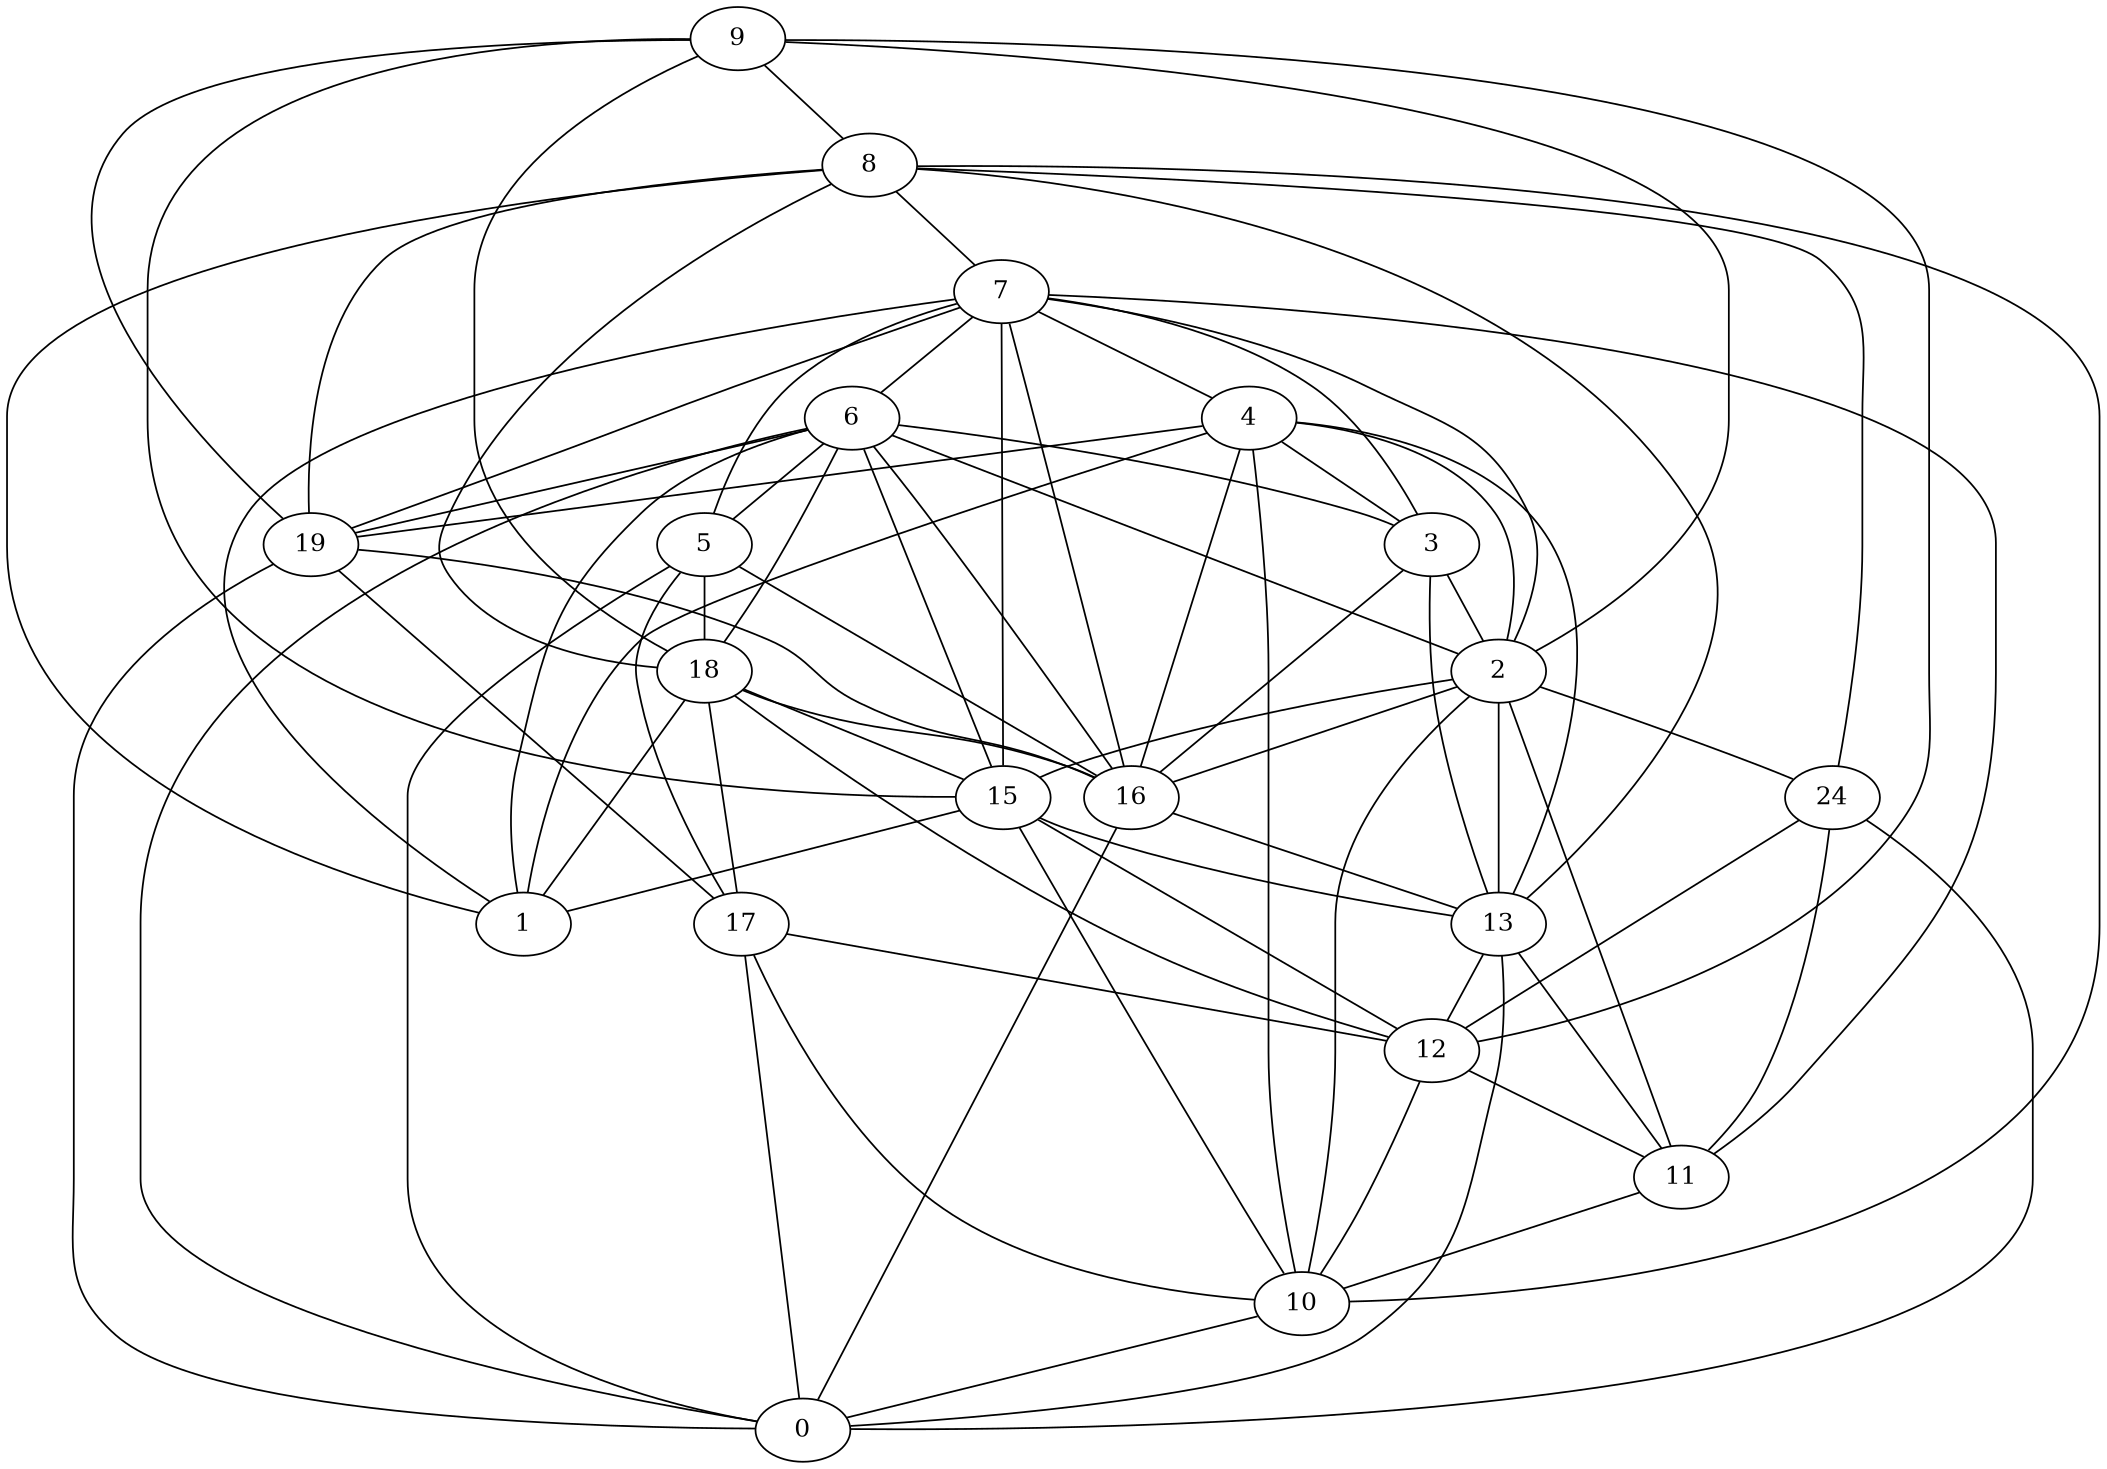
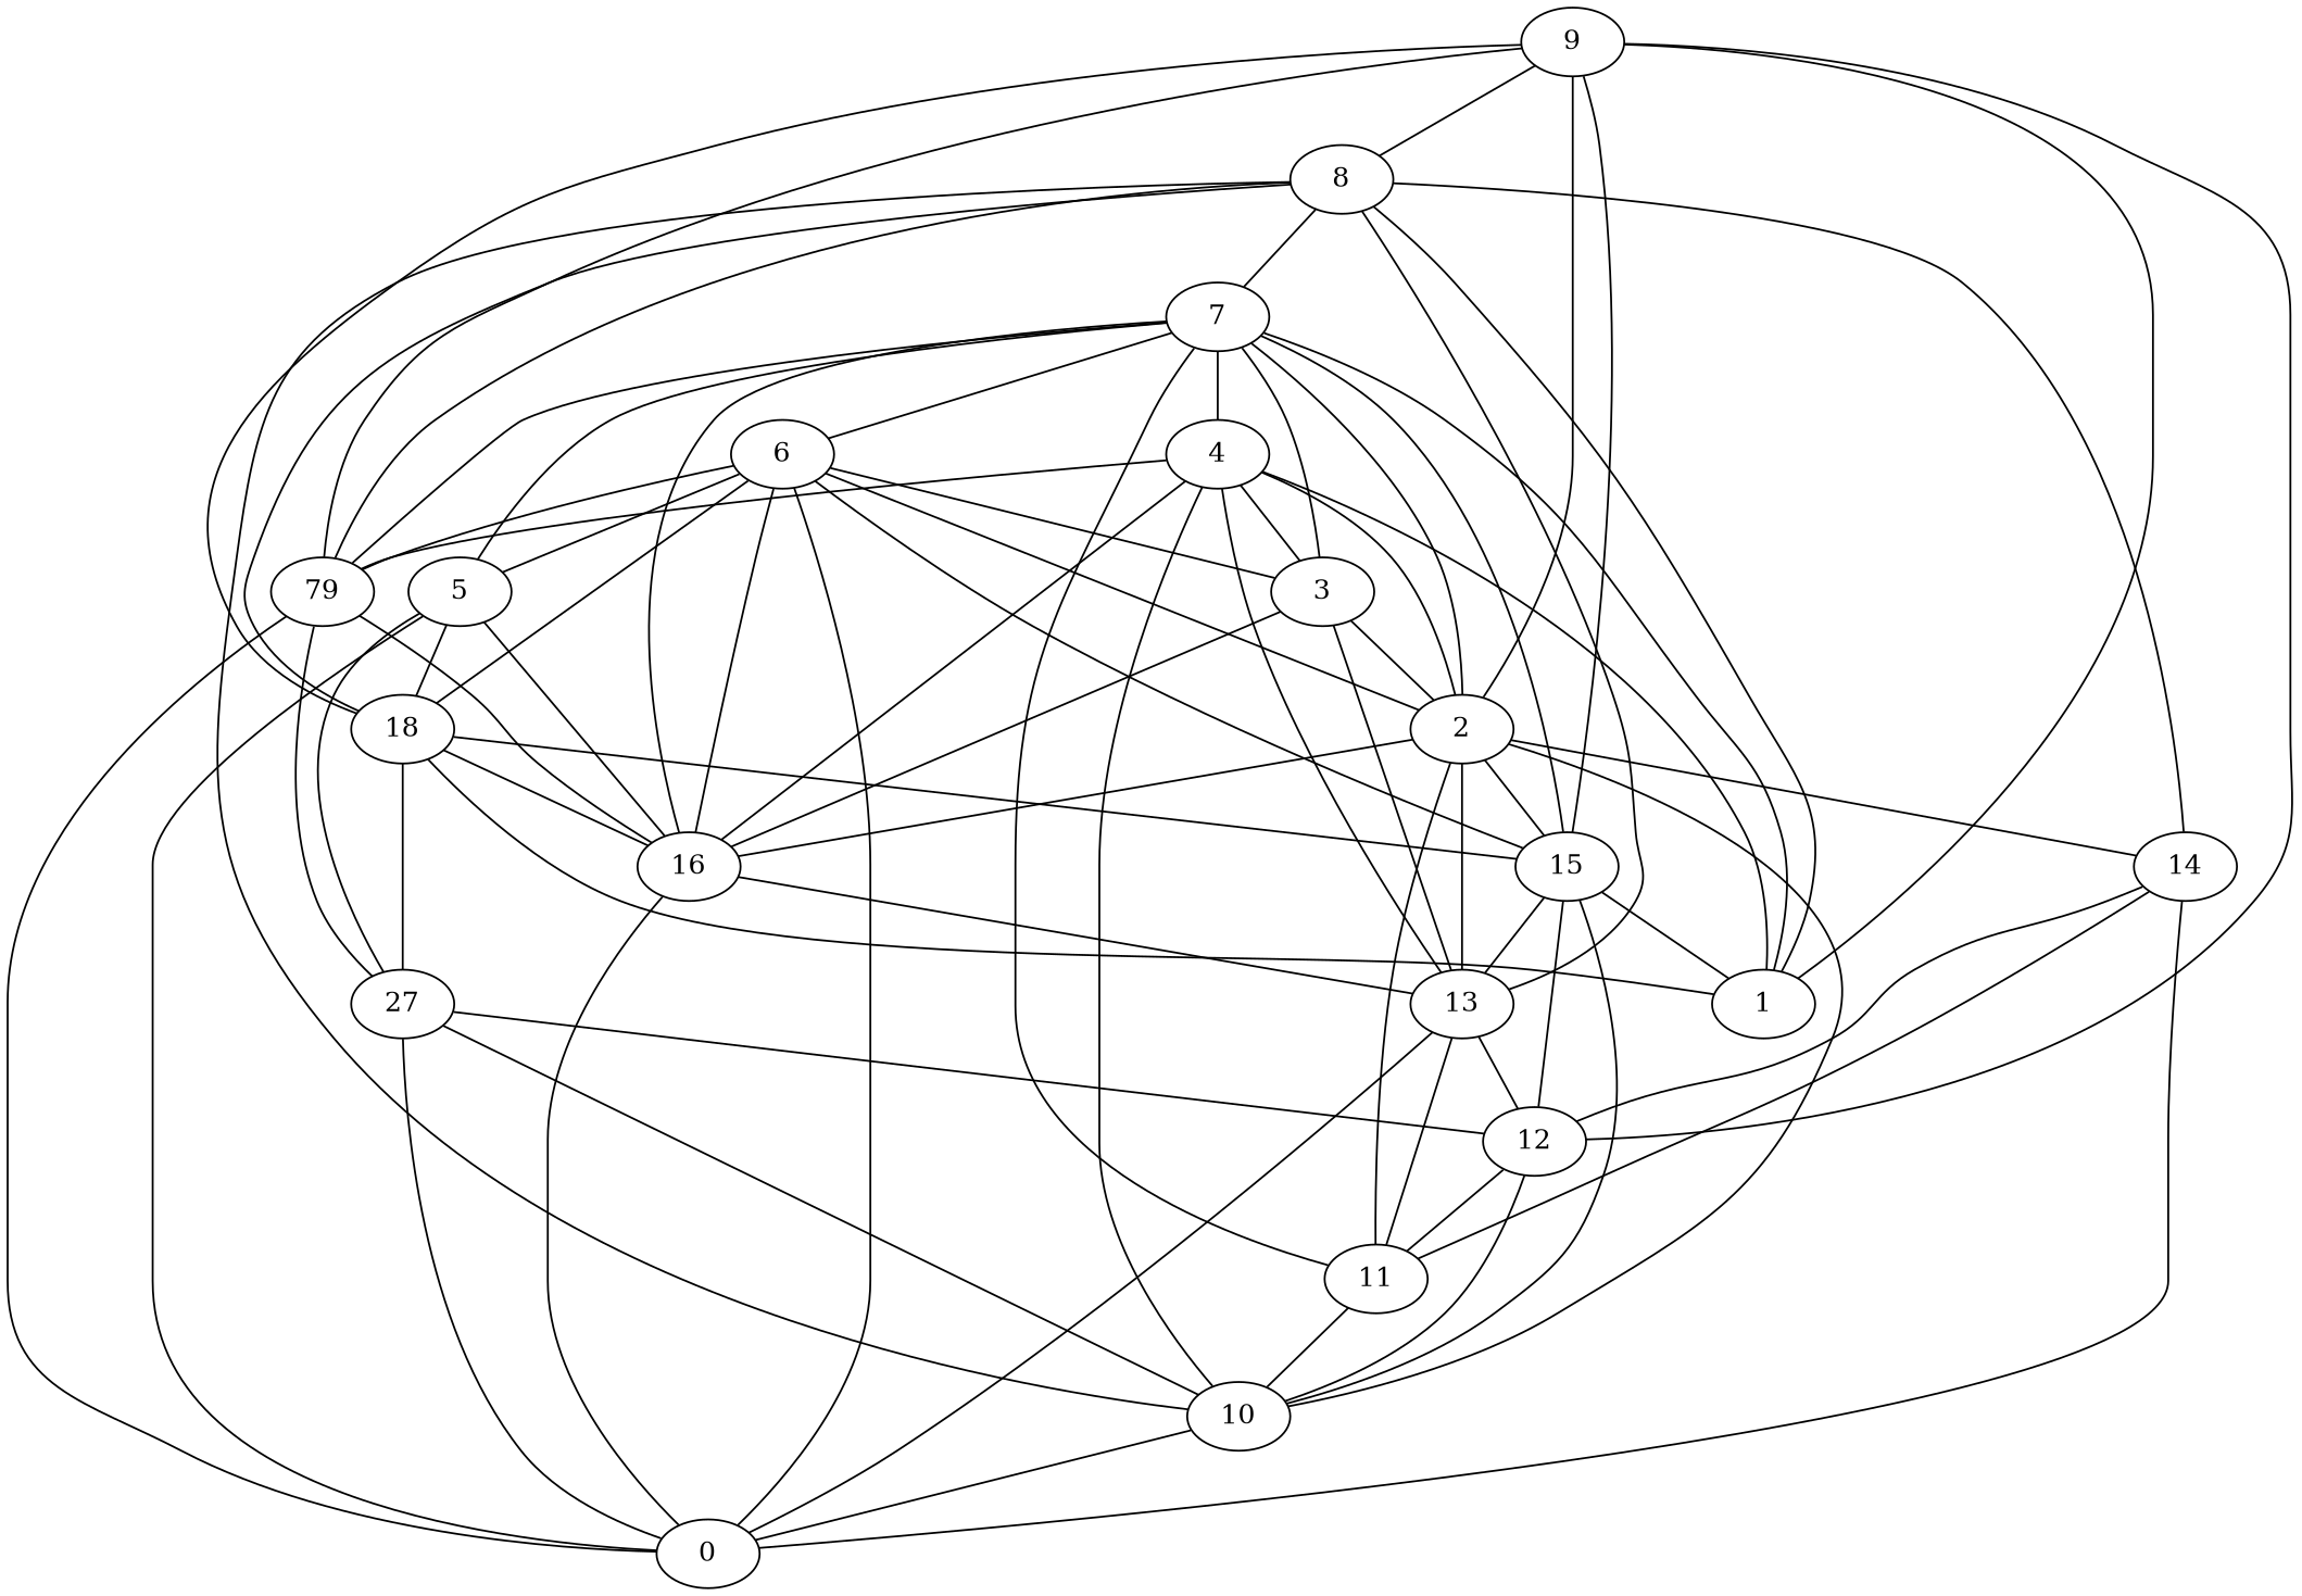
  digraph {
    edge [color=black dir=none]
-   14 [label=24]
+   14
    0
    11
    12
    10
    5
-   17
+   17 [label=27]
    18
    16
    9
    2
-   19
+   19 [label=79]
    1
    15
    8
    13
    6
    3
    7
    4
    subgraph sub_1 {
      14
      0
      11
      12
      10
      5
      17
      18
      16
      9
      2
      19
      1
      15
      8
      13
      6
      3
      7
      4
    }
    14 -> 0
    14 -> 11
    14 -> 12
    11 -> 10
    12 -> 11
    12 -> 10
    10 -> 0
    5 -> 0
    5 -> 17
    5 -> 18
    5 -> 16
    17 -> 0
    17 -> 12
    17 -> 10
-   18 -> 12
    18 -> 17
    18 -> 16
    18 -> 1
    18 -> 15
    16 -> 0
    16 -> 13
    9 -> 12
    9 -> 18
    9 -> 2
    9 -> 19
-   6 -> 1
+   9 -> 1
    9 -> 15
    9 -> 8
    2 -> 14
    2 -> 11
    2 -> 10
    2 -> 16
    2 -> 15
    2 -> 13
    19 -> 0
    19 -> 17
    19 -> 16
    15 -> 12
    15 -> 10
    15 -> 1
    15 -> 13
    8 -> 14
    8 -> 10
    8 -> 18
    8 -> 19
    8 -> 1
    8 -> 13
    8 -> 7
    13 -> 0
    13 -> 11
    13 -> 12
    6 -> 0
    6 -> 5
    6 -> 18
    6 -> 16
    6 -> 2
    6 -> 19
    6 -> 15
    6 -> 3
    3 -> 16
    3 -> 2
    3 -> 13
    7 -> 11
    7 -> 5
    7 -> 16
    7 -> 2
    7 -> 19
    7 -> 1
    7 -> 15
    7 -> 6
    7 -> 3
    7 -> 4
    4 -> 10
    4 -> 16
    4 -> 2
    4 -> 19
    4 -> 1
    4 -> 13
    4 -> 3
  }
